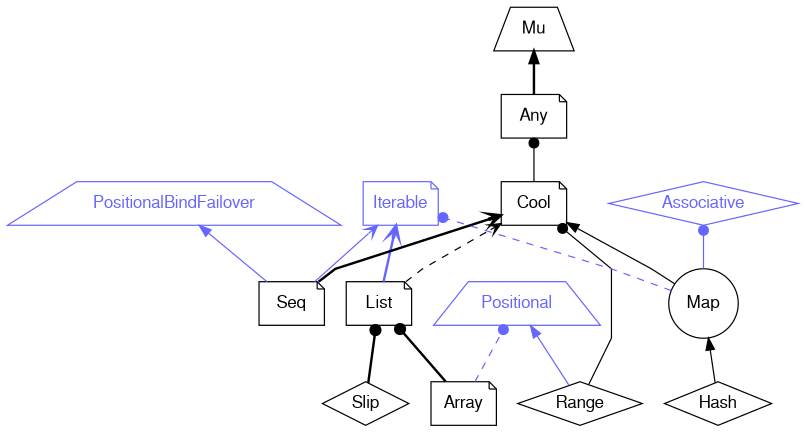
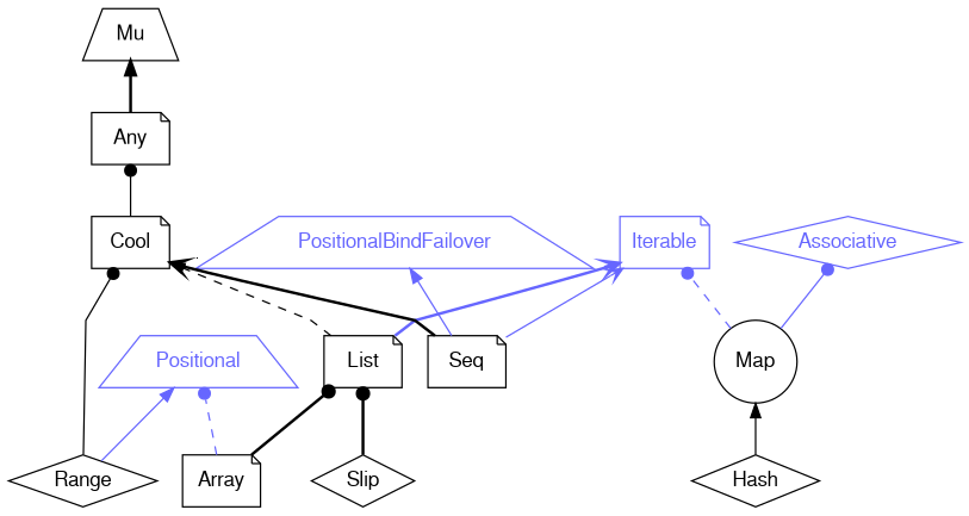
  digraph {
    rankdir=BT
    splines=polyline
    node [color="#000000" fontcolor="#000000" fontname=FreeSans shape=note]
    edge [arrowhead=dot color="#000000" style=solid]
    Iterable [color="#6666FF" fontcolor="#6666FF"]
    Mu [shape=trapezium]
    Any
    Cool
    Positional [color="#6666FF" fontcolor="#6666FF" shape=trapezium]
    Range [shape=diamond]
    List
    PositionalBindFailover [color="#6666FF" fontcolor="#6666FF" shape=trapezium]
    Seq
    Associative [color="#6666FF" fontcolor="#6666FF" shape=diamond]
    Map [shape=circle]
    Slip [shape=diamond]
    Array
    Hash [shape=diamond]
    Any -> Mu [arrowhead=normal style=bold]
    Cool -> Any
    Range -> Cool
    Range -> Positional [arrowhead=normal color="#6666FF"]
    List -> Iterable [arrowhead=vee color="#6666FF" style=bold]
-   List -> Cool [arrowhead=vee style=dashed]
+   List -> Cool [arrowhead=normal style=dashed]
    Seq -> Iterable [arrowhead=vee color="#6666FF"]
    Seq -> Cool [arrowhead=vee style=bold]
    Seq -> PositionalBindFailover [arrowhead=normal color="#6666FF"]
    Map -> Iterable [color="#6666FF" style=dashed]
-   Map -> Cool [arrowhead=normal]
    Map -> Associative [color="#6666FF"]
    Slip -> List [style=bold]
    Array -> Positional [color="#6666FF" style=dashed]
    Array -> List [style=bold]
    Hash -> Map [arrowhead=normal]
  }
